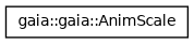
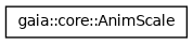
  digraph {
    rankdir=TB
-   n1 [color=black fillcolor=white fontname=Helvetica fontsize=10 height=0.2 label="gaia::gaia::AnimScale" shape=record style=filled width=0.4]
+   n1 [color=black fillcolor=white fontname=Helvetica fontsize=10 height=0.2 label="gaia::core::AnimScale" shape=record style=filled width=0.4]
  }
